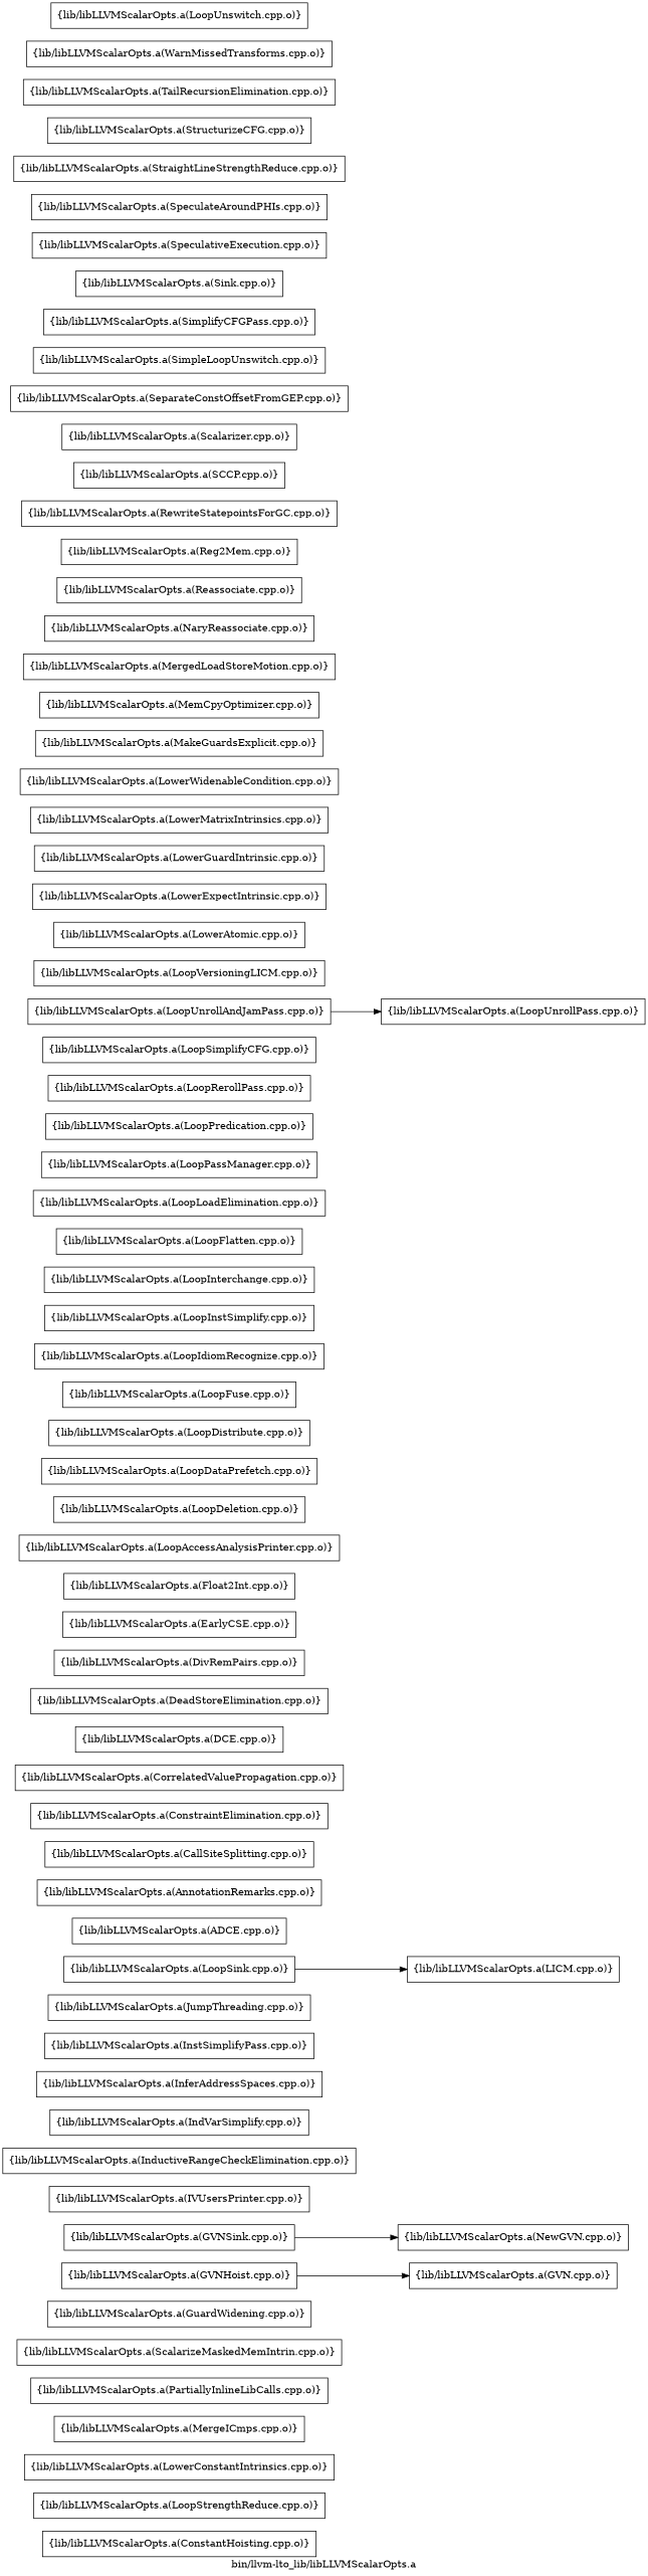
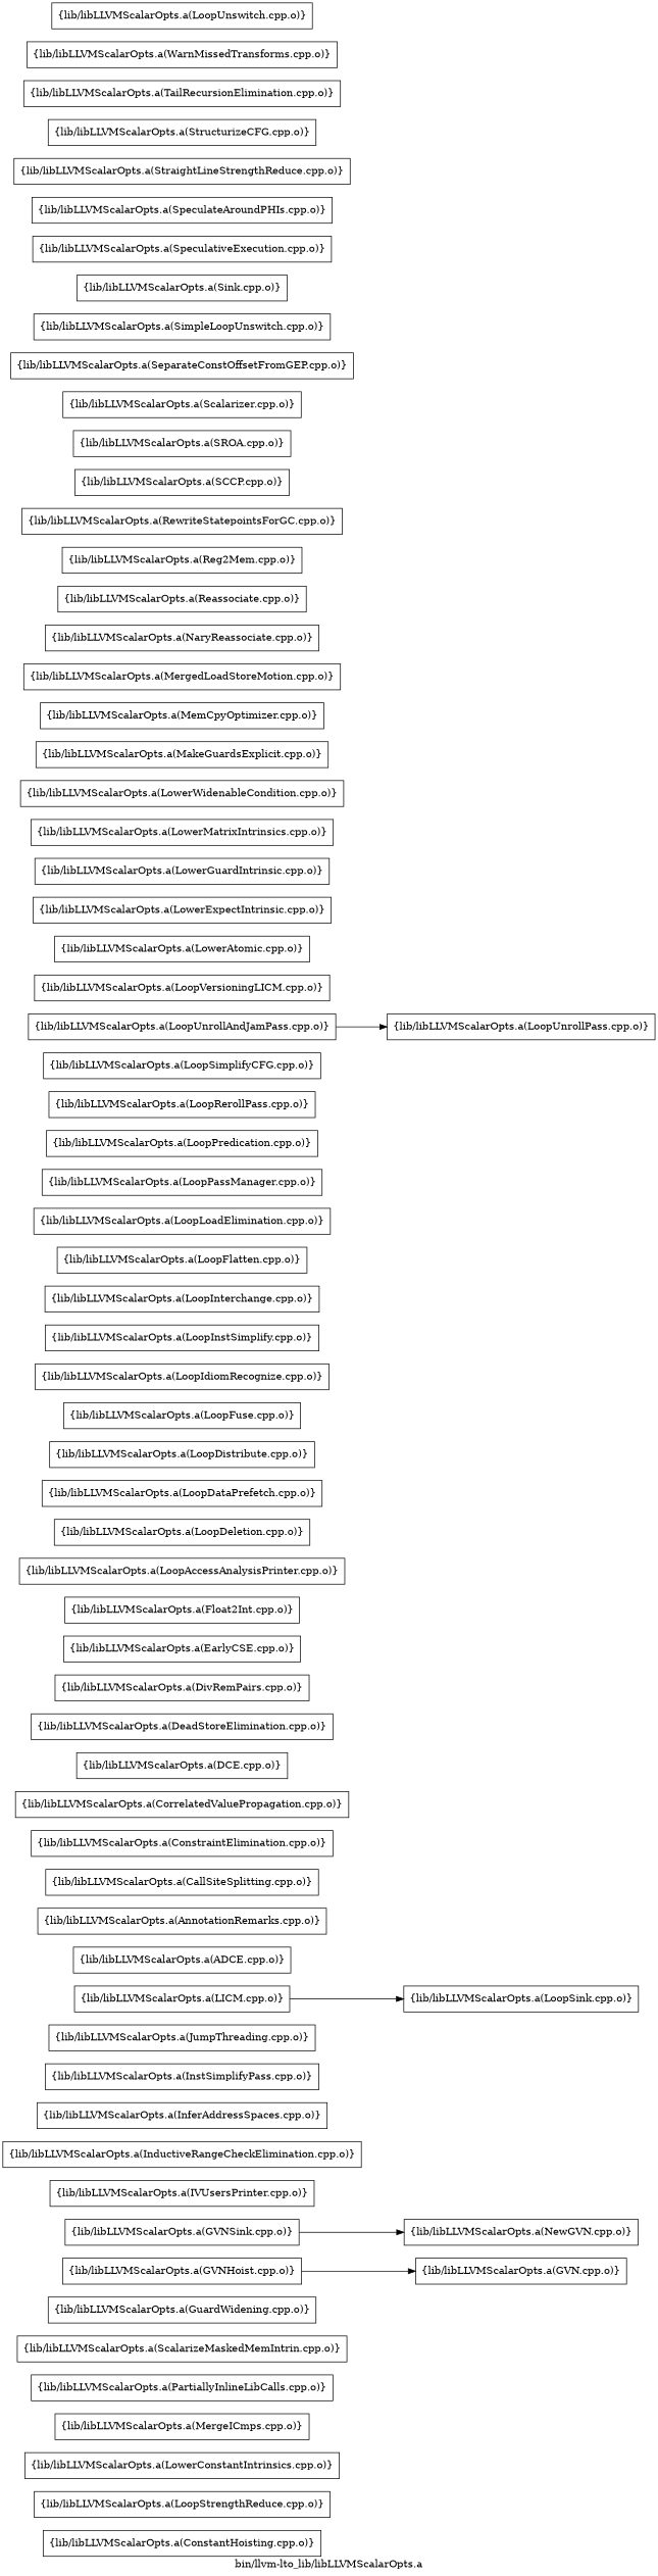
  digraph {
    label="bin/llvm-lto_lib/libLLVMScalarOpts.a"
    rankdir=LR
    node [group=0 shape=box]
    n1 [label="{lib/libLLVMScalarOpts.a(ConstantHoisting.cpp.o)}"]
    n2 [label="{lib/libLLVMScalarOpts.a(LoopStrengthReduce.cpp.o)}"]
    n3 [label="{lib/libLLVMScalarOpts.a(LowerConstantIntrinsics.cpp.o)}"]
    n4 [label="{lib/libLLVMScalarOpts.a(MergeICmps.cpp.o)}"]
    n5 [label="{lib/libLLVMScalarOpts.a(PartiallyInlineLibCalls.cpp.o)}"]
    n6 [label="{lib/libLLVMScalarOpts.a(ScalarizeMaskedMemIntrin.cpp.o)}"]
    n7 [label="{lib/libLLVMScalarOpts.a(GuardWidening.cpp.o)}"]
    n8 [label="{lib/libLLVMScalarOpts.a(GVN.cpp.o)}"]
    n9 [label="{lib/libLLVMScalarOpts.a(GVNHoist.cpp.o)}"]
    n10 [label="{lib/libLLVMScalarOpts.a(GVNSink.cpp.o)}"]
    n11 [label="{lib/libLLVMScalarOpts.a(NewGVN.cpp.o)}"]
    n12 [label="{lib/libLLVMScalarOpts.a(IVUsersPrinter.cpp.o)}"]
    n13 [label="{lib/libLLVMScalarOpts.a(InductiveRangeCheckElimination.cpp.o)}"]
-   n14 [label="{lib/libLLVMScalarOpts.a(IndVarSimplify.cpp.o)}"]
    n15 [label="{lib/libLLVMScalarOpts.a(InferAddressSpaces.cpp.o)}"]
    n16 [label="{lib/libLLVMScalarOpts.a(InstSimplifyPass.cpp.o)}"]
    n17 [label="{lib/libLLVMScalarOpts.a(JumpThreading.cpp.o)}"]
    n18 [label="{lib/libLLVMScalarOpts.a(LICM.cpp.o)}"]
    n19 [label="{lib/libLLVMScalarOpts.a(ADCE.cpp.o)}"]
    n20 [label="{lib/libLLVMScalarOpts.a(AnnotationRemarks.cpp.o)}"]
    n21 [label="{lib/libLLVMScalarOpts.a(CallSiteSplitting.cpp.o)}"]
    n22 [label="{lib/libLLVMScalarOpts.a(ConstraintElimination.cpp.o)}"]
    n23 [label="{lib/libLLVMScalarOpts.a(CorrelatedValuePropagation.cpp.o)}"]
    n24 [label="{lib/libLLVMScalarOpts.a(DCE.cpp.o)}"]
    n25 [label="{lib/libLLVMScalarOpts.a(DeadStoreElimination.cpp.o)}"]
    n26 [label="{lib/libLLVMScalarOpts.a(DivRemPairs.cpp.o)}"]
    n27 [label="{lib/libLLVMScalarOpts.a(EarlyCSE.cpp.o)}"]
    n28 [label="{lib/libLLVMScalarOpts.a(Float2Int.cpp.o)}"]
    n29 [label="{lib/libLLVMScalarOpts.a(LoopAccessAnalysisPrinter.cpp.o)}"]
    n30 [label="{lib/libLLVMScalarOpts.a(LoopSink.cpp.o)}"]
    n31 [label="{lib/libLLVMScalarOpts.a(LoopDeletion.cpp.o)}"]
    n32 [label="{lib/libLLVMScalarOpts.a(LoopDataPrefetch.cpp.o)}"]
    n33 [label="{lib/libLLVMScalarOpts.a(LoopDistribute.cpp.o)}"]
    n34 [label="{lib/libLLVMScalarOpts.a(LoopFuse.cpp.o)}"]
    n35 [label="{lib/libLLVMScalarOpts.a(LoopIdiomRecognize.cpp.o)}"]
    n36 [label="{lib/libLLVMScalarOpts.a(LoopInstSimplify.cpp.o)}"]
    n37 [label="{lib/libLLVMScalarOpts.a(LoopInterchange.cpp.o)}"]
    n38 [label="{lib/libLLVMScalarOpts.a(LoopFlatten.cpp.o)}"]
    n39 [label="{lib/libLLVMScalarOpts.a(LoopLoadElimination.cpp.o)}"]
    n40 [label="{lib/libLLVMScalarOpts.a(LoopPassManager.cpp.o)}"]
    n41 [label="{lib/libLLVMScalarOpts.a(LoopPredication.cpp.o)}"]
    n42 [label="{lib/libLLVMScalarOpts.a(LoopRerollPass.cpp.o)}"]
    n43 [label="{lib/libLLVMScalarOpts.a(LoopSimplifyCFG.cpp.o)}"]
    n44 [label="{lib/libLLVMScalarOpts.a(LoopUnrollPass.cpp.o)}"]
    n45 [label="{lib/libLLVMScalarOpts.a(LoopUnrollAndJamPass.cpp.o)}"]
    n46 [label="{lib/libLLVMScalarOpts.a(LoopVersioningLICM.cpp.o)}"]
    n47 [label="{lib/libLLVMScalarOpts.a(LowerAtomic.cpp.o)}"]
    n48 [label="{lib/libLLVMScalarOpts.a(LowerExpectIntrinsic.cpp.o)}"]
    n49 [label="{lib/libLLVMScalarOpts.a(LowerGuardIntrinsic.cpp.o)}"]
    n50 [label="{lib/libLLVMScalarOpts.a(LowerMatrixIntrinsics.cpp.o)}"]
    n51 [label="{lib/libLLVMScalarOpts.a(LowerWidenableCondition.cpp.o)}"]
    n52 [label="{lib/libLLVMScalarOpts.a(MakeGuardsExplicit.cpp.o)}"]
    n53 [label="{lib/libLLVMScalarOpts.a(MemCpyOptimizer.cpp.o)}"]
    n54 [label="{lib/libLLVMScalarOpts.a(MergedLoadStoreMotion.cpp.o)}"]
    n55 [label="{lib/libLLVMScalarOpts.a(NaryReassociate.cpp.o)}"]
    n56 [label="{lib/libLLVMScalarOpts.a(Reassociate.cpp.o)}"]
    n57 [label="{lib/libLLVMScalarOpts.a(Reg2Mem.cpp.o)}"]
    n58 [label="{lib/libLLVMScalarOpts.a(RewriteStatepointsForGC.cpp.o)}"]
    n59 [label="{lib/libLLVMScalarOpts.a(SCCP.cpp.o)}"]
+   n60 [label="{lib/libLLVMScalarOpts.a(SROA.cpp.o)}"]
    n61 [label="{lib/libLLVMScalarOpts.a(Scalarizer.cpp.o)}"]
    n62 [label="{lib/libLLVMScalarOpts.a(SeparateConstOffsetFromGEP.cpp.o)}"]
    n63 [label="{lib/libLLVMScalarOpts.a(SimpleLoopUnswitch.cpp.o)}"]
-   n64 [label="{lib/libLLVMScalarOpts.a(SimplifyCFGPass.cpp.o)}"]
    n65 [label="{lib/libLLVMScalarOpts.a(Sink.cpp.o)}"]
    n66 [label="{lib/libLLVMScalarOpts.a(SpeculativeExecution.cpp.o)}"]
    n67 [label="{lib/libLLVMScalarOpts.a(SpeculateAroundPHIs.cpp.o)}"]
    n68 [label="{lib/libLLVMScalarOpts.a(StraightLineStrengthReduce.cpp.o)}"]
    n69 [label="{lib/libLLVMScalarOpts.a(StructurizeCFG.cpp.o)}"]
    n70 [label="{lib/libLLVMScalarOpts.a(TailRecursionElimination.cpp.o)}"]
    n71 [label="{lib/libLLVMScalarOpts.a(WarnMissedTransforms.cpp.o)}"]
    n72 [label="{lib/libLLVMScalarOpts.a(LoopUnswitch.cpp.o)}"]
    n9 -> n8
    n10 -> n11
-   n30 -> n18
+   n18 -> n30
    n45 -> n44
  }
